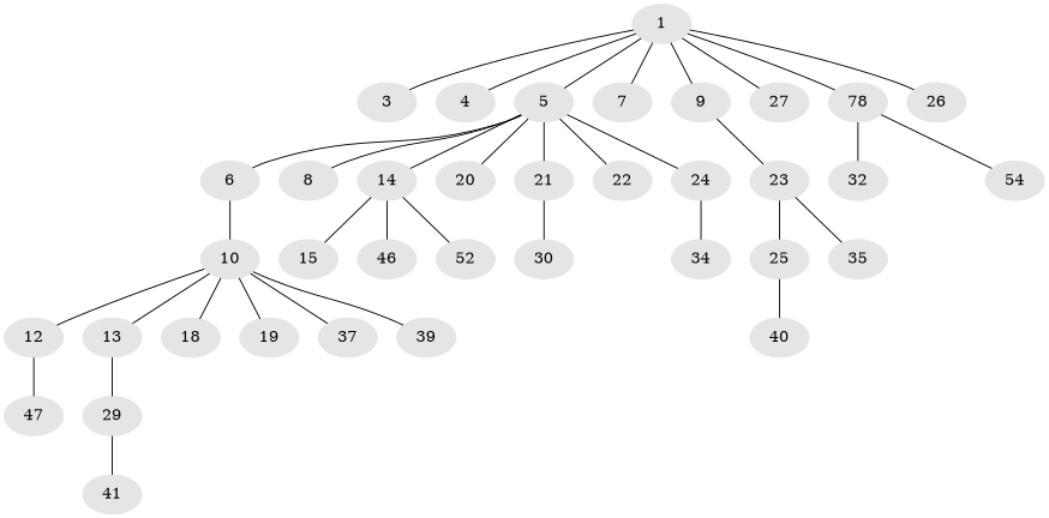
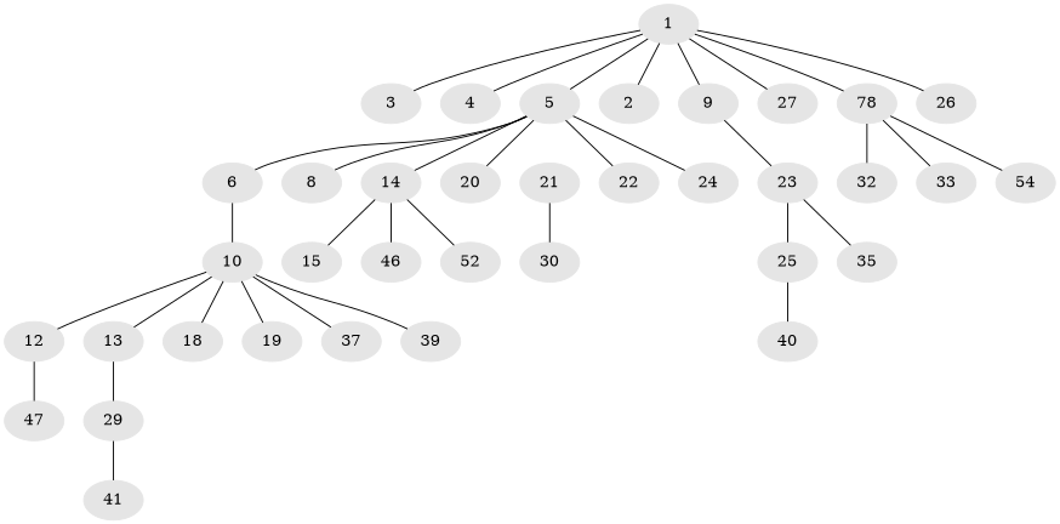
  graph {
    node [color=gray90 style=filled]
    1 [super="+2"]
    3
    4
    5 [super="+16+45+53"]
-   7 [super="+50"]
+   7 [super="+50" label=2]
    9
    27
    n8 [label=78 super="+38+31"]
    26
    6
    8
    14
    20
    21
    22
    24
    23
    32
+   33
    54
    10 [super="+17+11"]
    15
    46
    52
    30
-   34
    12
    13 [super="+36"]
    18
    19 [super="+48"]
    37
    39
    25
    35
    47
    29
    41 [super="+42+44"]
    40
    1 -- 3
    1 -- 4
    1 -- 5
    1 -- 7
    1 -- 9
    1 -- 27
    1 -- n8
    1 -- 26
    5 -- 6
    5 -- 8
    5 -- 14
    5 -- 20
-   5 -- 21
    5 -- 22
    5 -- 24
    9 -- 23
    n8 -- 32
+   n8 -- 33
    n8 -- 54
    6 -- 10
    14 -- 15
    14 -- 46
    14 -- 52
    21 -- 30
-   24 -- 34
    23 -- 25
    23 -- 35
    10 -- 12
    10 -- 13
    10 -- 18
    10 -- 19
    10 -- 37
    10 -- 39
    12 -- 47
    13 -- 29
    25 -- 40
    29 -- 41
  }
